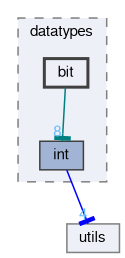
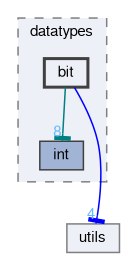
  digraph {
    compound=true
    node [color=grey25 fillcolor="#edf0f7" fontname=FreeSans fontsize=10 shape=box style=filled]
    edge [arrowhead=tee fontcolor=steelblue1 fontname=FreeSans fontsize=10 labeldistance=1.5 labelfontname=FreeSans labelfontsize=10 style=solid]
    n1 [fillcolor="#a2b4d6" height=0.2 label=int width=0.4]
    n2 [height=0.2 label=bit style="filled,bold" width=0.4]
    n3 [color=grey50 height=0.2 label=utils width=0.4]
    subgraph cluster_1 {
      bgcolor="#edf0f7"
      fontname=FreeSans
      fontsize=10
      label=datatypes
      pencolor=grey50
      style="filled,dashed"
      n1
      n2
    }
    n2 -> n1 [color=teal headlabel=8]
-   n1 -> n3 [color=blue headlabel=4]
+   n2 -> n3 [color=blue headlabel=4]
  }
